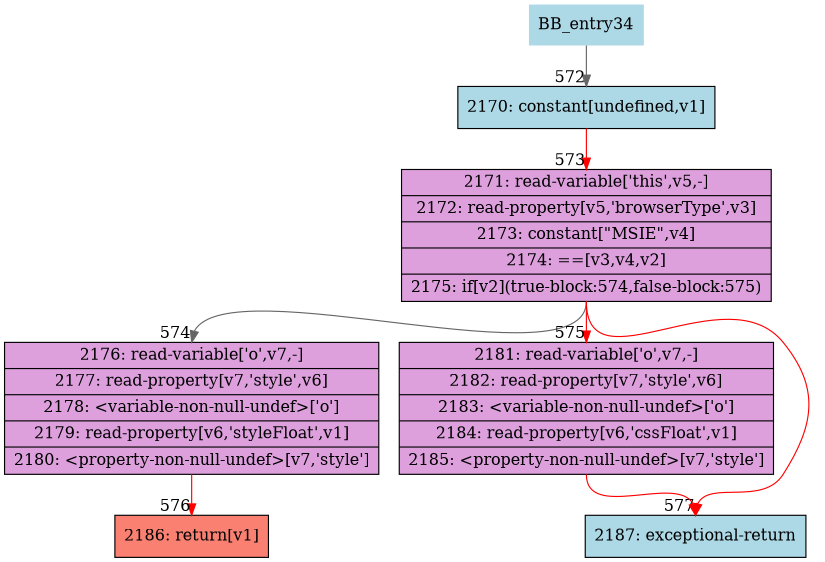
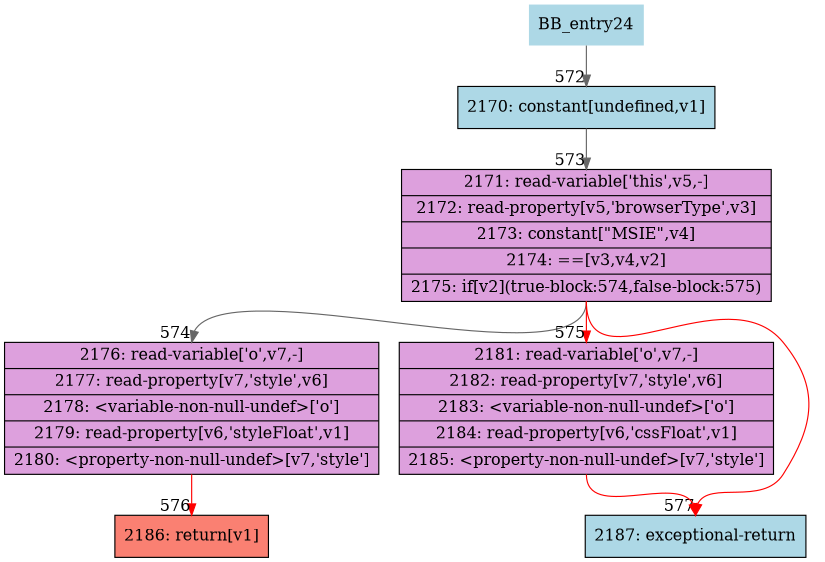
  digraph {
    rankdir=TD
    node [fillcolor=lightblue shape=record style=filled]
    edge [color=red headport=n tailport=s]
-   BB_entry24 [shape=none label=BB_entry34]
+   BB_entry24 [shape=none]
    n2 [label="{2170: constant[undefined,v1]}"]
    n3 [fillcolor=plum label="{2171: read-variable['this',v5,-]|2172: read-property[v5,'browserType',v3]|2173: constant[\"MSIE\",v4]|2174: ==[v3,v4,v2]|2175: if[v2](true-block:574,false-block:575)}"]
    n4 [fillcolor=plum label="{2176: read-variable['o',v7,-]|2177: read-property[v7,'style',v6]|2178: \<variable-non-null-undef\>['o']|2179: read-property[v6,'styleFloat',v1]|2180: \<property-non-null-undef\>[v7,'style']}"]
    n5 [fillcolor=plum label="{2181: read-variable['o',v7,-]|2182: read-property[v7,'style',v6]|2183: \<variable-non-null-undef\>['o']|2184: read-property[v6,'cssFloat',v1]|2185: \<property-non-null-undef\>[v7,'style']}"]
    n6 [label="{2187: exceptional-return}"]
    n7 [fillcolor=salmon label="{2186: return[v1]}"]
    BB_entry24 -> n2 [color=gray40 headlabel="    572"]
-   n2 -> n3 [headlabel="      573"]
+   n2 -> n3 [color=gray40 headlabel="      573"]
    n3 -> n4 [color=gray40 headlabel="      574"]
    n3 -> n5 [headlabel="      575"]
    n3 -> n6 [headlabel="      577"]
    n4 -> n7 [headlabel="      576"]
    n5 -> n6
  }
